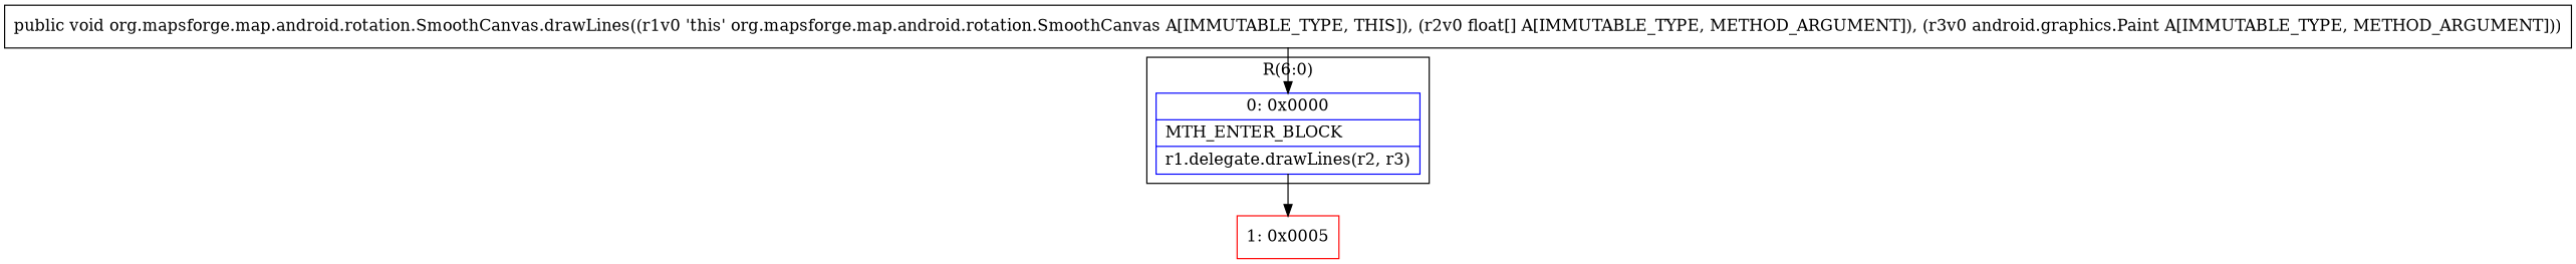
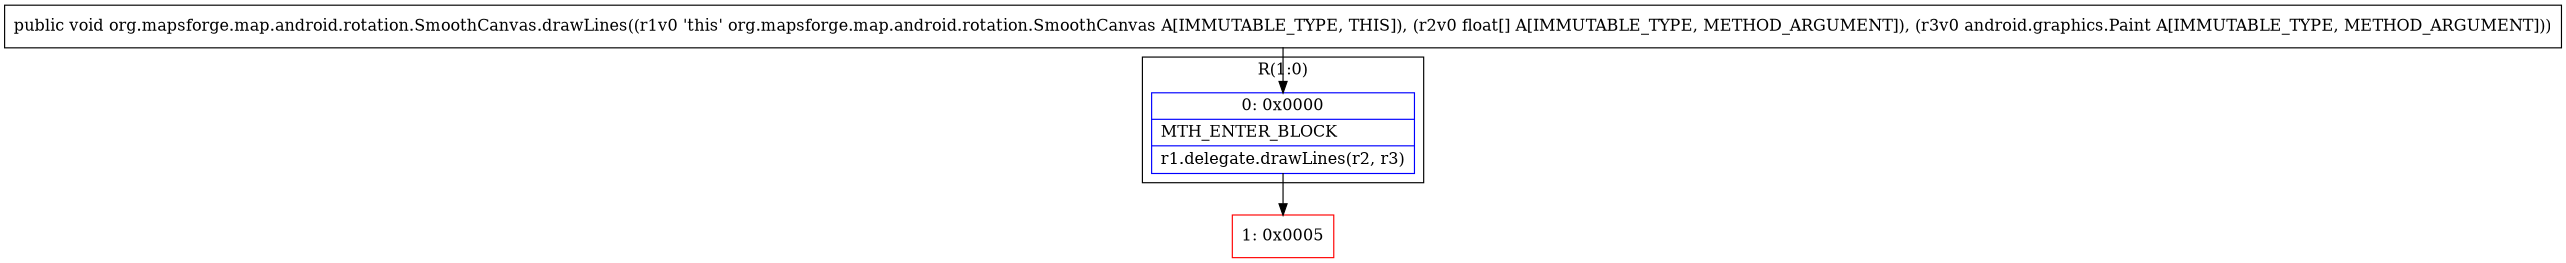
  digraph {
    node [shape=record]
    n1 [color=blue label="{0\:\ 0x0000|MTH_ENTER_BLOCK\l|r1.delegate.drawLines(r2, r3)\l}"]
    n2 [color=red label="{1\:\ 0x0005}"]
    n3 [label="{public void org.mapsforge.map.android.rotation.SmoothCanvas.drawLines((r1v0 'this' org.mapsforge.map.android.rotation.SmoothCanvas A[IMMUTABLE_TYPE, THIS]), (r2v0 float[] A[IMMUTABLE_TYPE, METHOD_ARGUMENT]), (r3v0 android.graphics.Paint A[IMMUTABLE_TYPE, METHOD_ARGUMENT])) }"]
    subgraph cluster_1 {
-     label="R(6:0)"
+     label="R(1:0)"
      n1
    }
    n1 -> n2
    n3 -> n1
  }
